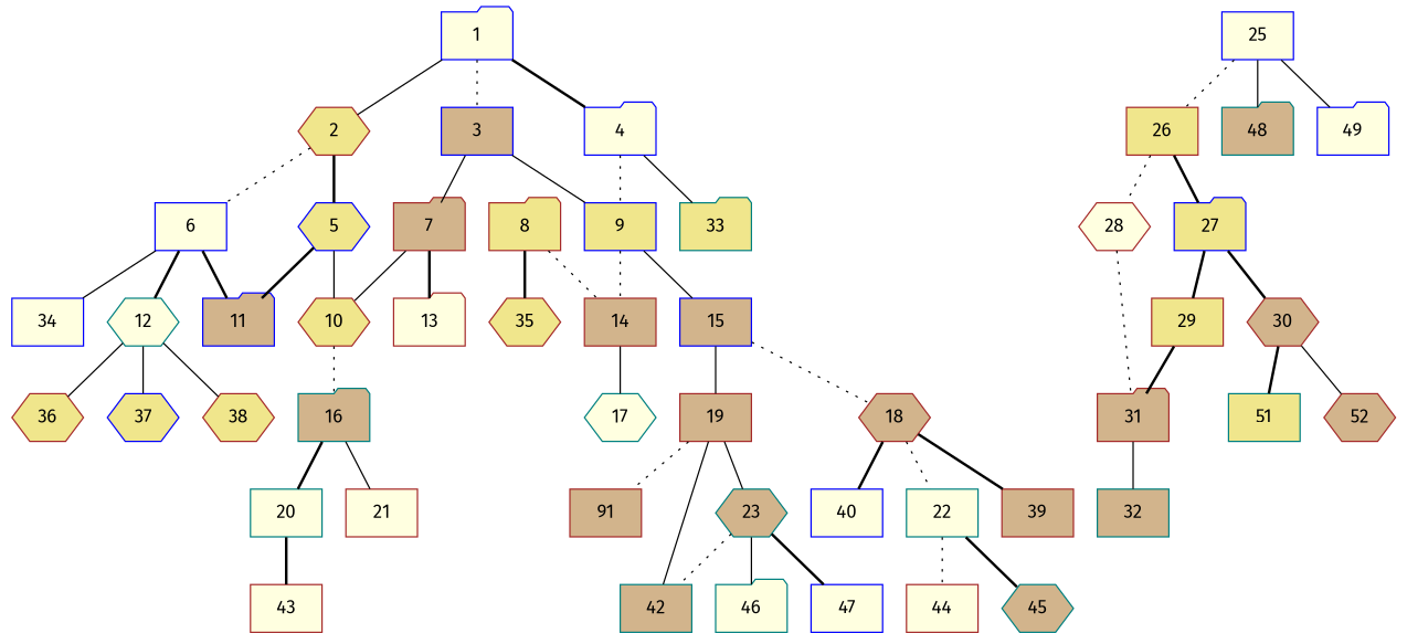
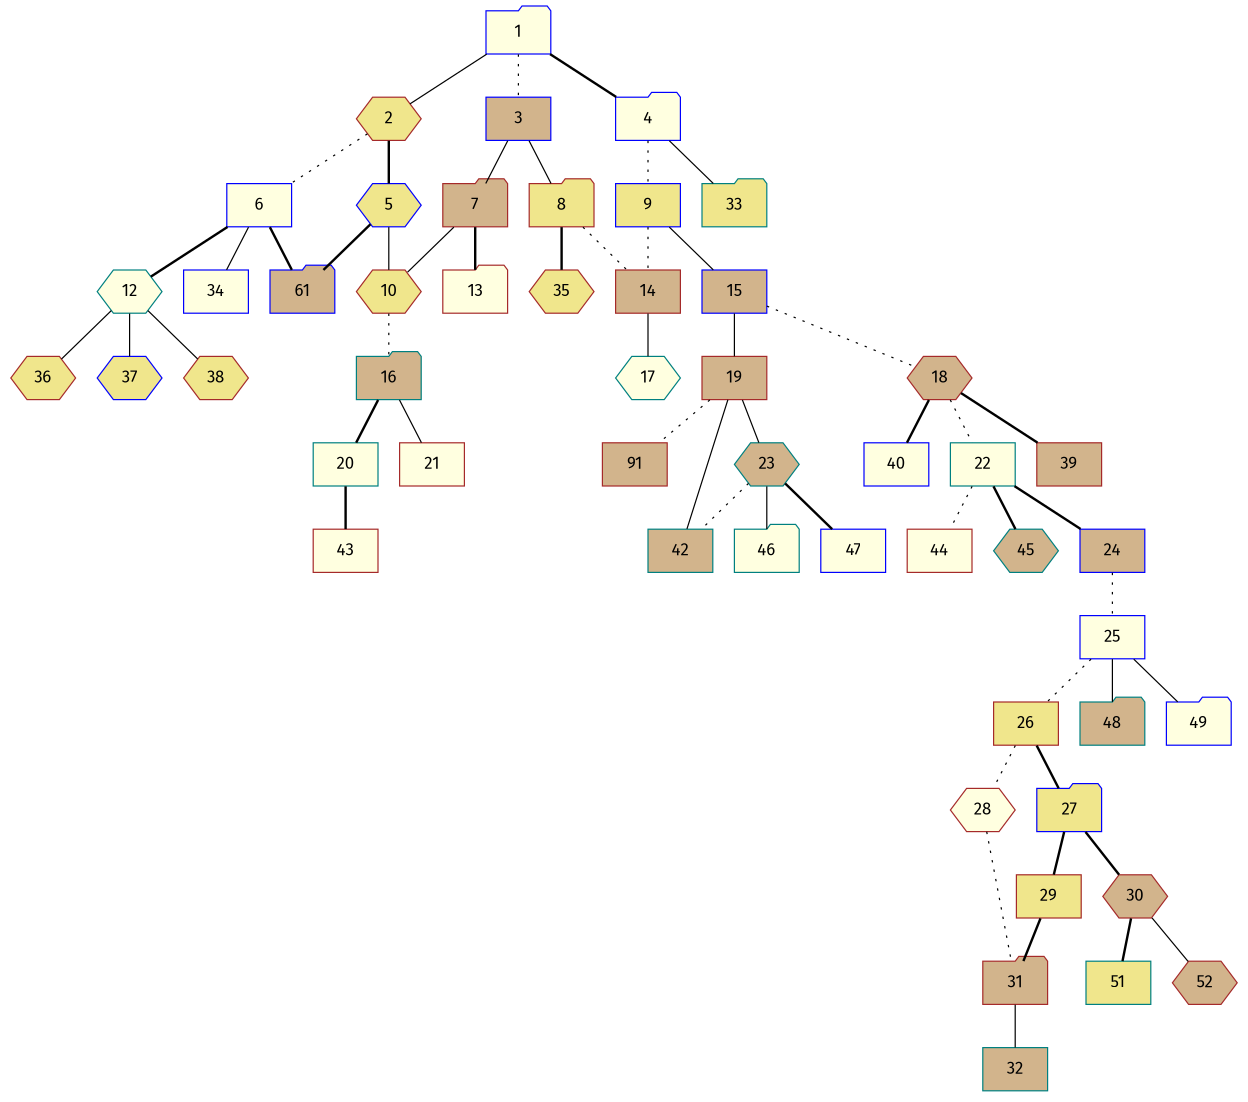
  graph {
    fontname="Fira Sans"
    node [chem=C color=brown fillcolor=tan fontname="Fira Sans" shape=box style=filled]
    edge [fontname="Fira Sans" style=solid valence=1]
    1 [color=blue fillcolor=lightyellow shape=folder]
    2 [chem=N fillcolor=khaki shape=hexagon]
    3 [color=blue]
    4 [color=blue fillcolor=lightyellow shape=folder]
    5 [color=blue fillcolor=khaki shape=hexagon]
    6 [color=blue fillcolor=lightyellow]
    7 [shape=folder]
    8 [fillcolor=khaki shape=folder]
    9 [color=blue fillcolor=khaki]
    33 [chem=H color=teal fillcolor=khaki shape=folder]
    10 [fillcolor=khaki shape=hexagon]
-   11 [chem=S color=blue shape=folder]
+   11 [chem=S color=blue shape=folder label=61]
    12 [color=teal fillcolor=lightyellow shape=hexagon]
    34 [chem=H color=blue fillcolor=lightyellow]
    13 [chem=O fillcolor=lightyellow shape=folder]
    14
    35 [chem=H fillcolor=khaki shape=hexagon]
    15 [chem=N color=blue]
    16 [color=teal shape=folder]
    36 [chem=H fillcolor=khaki shape=hexagon]
    37 [chem=H color=blue fillcolor=khaki shape=hexagon]
    38 [chem=H fillcolor=khaki shape=hexagon]
    17 [chem=F color=teal fillcolor=lightyellow shape=hexagon]
    18 [shape=hexagon]
    19
    20 [chem=O color=teal fillcolor=lightyellow]
    21 [chem=O fillcolor=lightyellow]
    22 [color=teal fillcolor=lightyellow]
    39 [chem=H]
    40 [chem=H color=blue fillcolor=lightyellow]
    23 [color=teal shape=hexagon]
    n32 [chem=H label=91]
    42 [chem=H color=teal]
    43 [chem=H fillcolor=lightyellow]
+   24 [chem=N color=blue]
    44 [chem=H fillcolor=lightyellow]
    45 [chem=H color=teal shape=hexagon]
    46 [chem=H color=teal fillcolor=lightyellow shape=folder]
    47 [chem=H color=blue fillcolor=lightyellow]
    25 [color=blue fillcolor=lightyellow]
    26 [fillcolor=khaki]
    48 [chem=H color=teal shape=folder]
    49 [chem=H color=blue fillcolor=lightyellow shape=folder]
    27 [color=blue fillcolor=khaki shape=folder]
    28 [chem=O fillcolor=lightyellow shape=hexagon]
    29 [chem=O fillcolor=khaki]
    30 [shape=hexagon]
    31 [shape=folder]
    51 [chem=H color=teal fillcolor=khaki]
    52 [chem=H shape=hexagon]
    32 [chem=O color=teal]
    1 -- 2
    1 -- 3 [style=dotted valence=2]
    1 -- 4 [style=bold]
    2 -- 5 [style=bold]
    2 -- 6 [style=dotted]
    3 -- 7
-   3 -- 9
+   3 -- 8
    4 -- 9 [style=dotted valence=2]
    4 -- 33
    5 -- 10 [valence=2]
    5 -- 11 [style=bold]
    6 -- 11 [style=bold]
    6 -- 12 [style=bold]
    6 -- 34
    7 -- 10
    7 -- 13 [style=bold valence=2]
    8 -- 14 [style=dotted valence=2]
    8 -- 35 [style=bold]
    9 -- 14 [style=dotted]
    9 -- 15
    10 -- 16 [style=dotted]
    12 -- 36
    12 -- 37
    12 -- 38
    14 -- 17
    15 -- 18 [style=dotted]
    15 -- 19
    16 -- 20 [style=bold]
    16 -- 21 [valence=2]
    18 -- 22 [style=dotted]
    18 -- 39 [style=bold]
    18 -- 40 [style=bold]
    19 -- 23
    19 -- n32 [style=dotted]
    19 -- 42
    20 -- 43 [style=bold]
+   22 -- 24 [style=bold]
    22 -- 44 [style=dotted]
    22 -- 45 [style=bold]
    23 -- 42 [style=dotted]
    23 -- 46
    23 -- 47 [style=bold]
+   24 -- 25 [style=dotted]
    25 -- 26 [style=dotted]
    25 -- 48
    25 -- 49
    26 -- 27 [style=bold valence=2]
    26 -- 28 [style=dotted]
    27 -- 29 [style=bold]
    27 -- 30 [style=bold]
    28 -- 31 [style=dotted]
    29 -- 31 [style=bold]
    30 -- 51 [style=bold]
    30 -- 52
    31 -- 32 [valence=2]
  }
